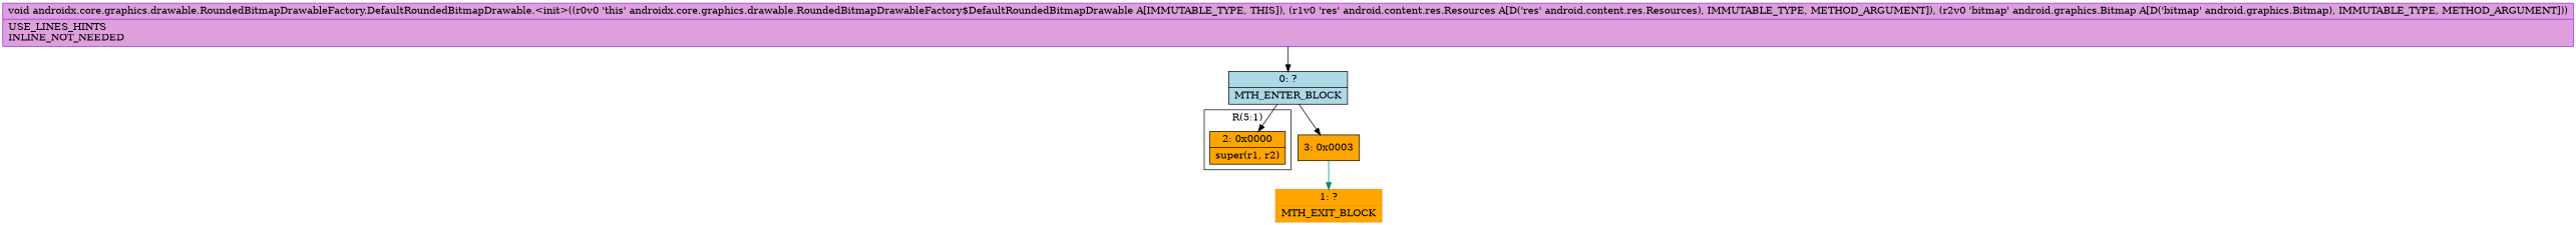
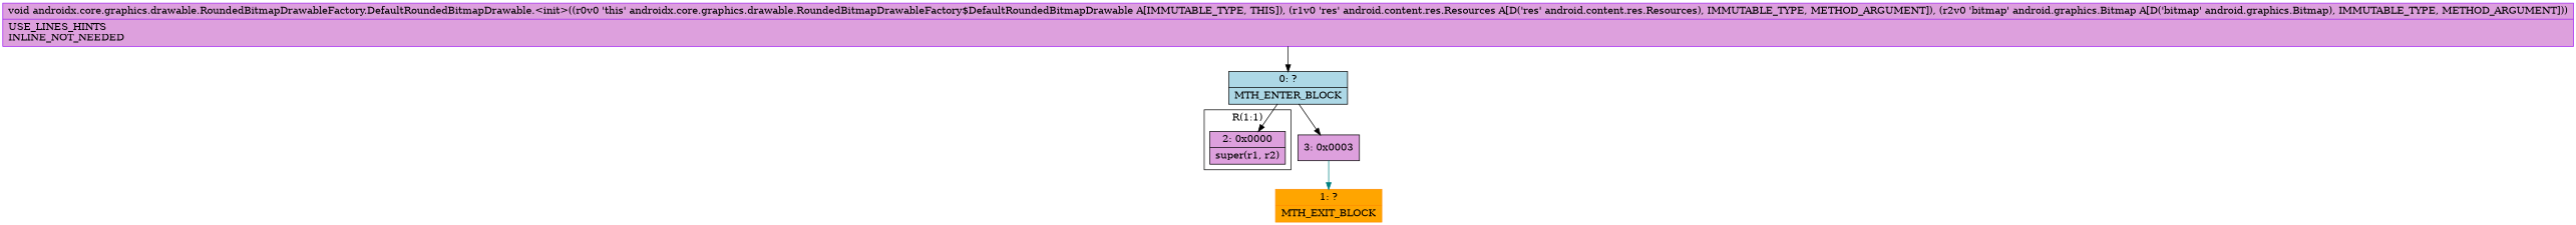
  digraph {
    node [color=black fillcolor=plum shape=record style=filled]
    edge [color=black]
-   n1 [fillcolor=orange label="{2\:\ 0x0000|super(r1, r2)\l}"]
-   n2 [fillcolor=orange label="{3\:\ 0x0003}"]
+   n1 [label="{2\:\ 0x0000|super(r1, r2)\l}"]
+   n2 [label="{3\:\ 0x0003}"]
    n3 [color=darkorange fillcolor=orange label="{1\:\ ?|MTH_EXIT_BLOCK\l}"]
    n4 [fillcolor=lightblue label="{0\:\ ?|MTH_ENTER_BLOCK\l}"]
    n5 [color=purple label="{void androidx.core.graphics.drawable.RoundedBitmapDrawableFactory.DefaultRoundedBitmapDrawable.\<init\>((r0v0 'this' androidx.core.graphics.drawable.RoundedBitmapDrawableFactory$DefaultRoundedBitmapDrawable A[IMMUTABLE_TYPE, THIS]), (r1v0 'res' android.content.res.Resources A[D('res' android.content.res.Resources), IMMUTABLE_TYPE, METHOD_ARGUMENT]), (r2v0 'bitmap' android.graphics.Bitmap A[D('bitmap' android.graphics.Bitmap), IMMUTABLE_TYPE, METHOD_ARGUMENT]))  | USE_LINES_HINTS\lINLINE_NOT_NEEDED\l}"]
    subgraph cluster_1 {
-     label="R(5:1)"
+     label="R(1:1)"
      n1
    }
    n2 -> n3 [color=teal]
    n4 -> n1
    n4 -> n2
    n5 -> n4
  }
